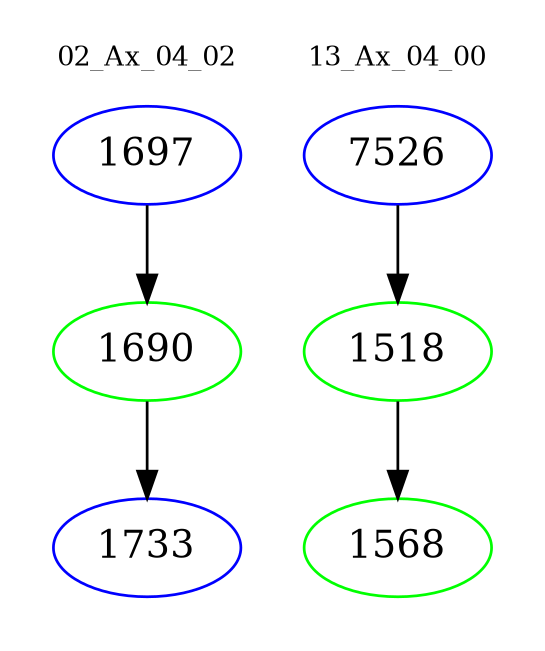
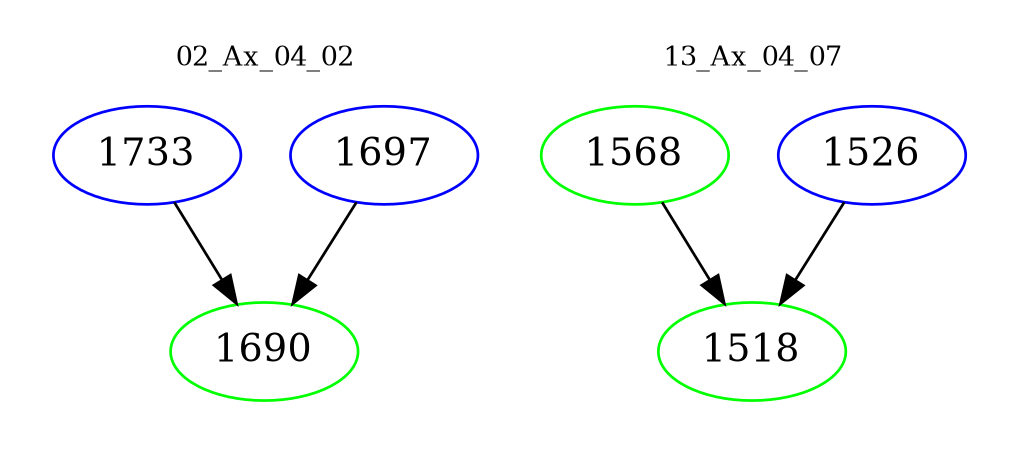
  digraph {
    node [color=blue]
    edge [color=black]
    n1 [label=1697]
    n2 [color=green label=1690]
    n3 [label=1733]
-   n4 [label=7526]
+   n4 [label=1526]
    n5 [color=green label=1518]
    n6 [color=green label=1568]
    subgraph cluster_1 {
      color=white
      fontsize=10
      label="02_Ax_04_02"
      n1
      n2
      n3
    }
    subgraph cluster_2 {
      color=white
      fontsize=10
-     label="13_Ax_04_00"
+     label="13_Ax_04_07"
      n4
      n5
      n6
    }
    n1 -> n2
-   n2 -> n3
+   n3 -> n2
    n4 -> n5
-   n5 -> n6
+   n6 -> n5
  }
